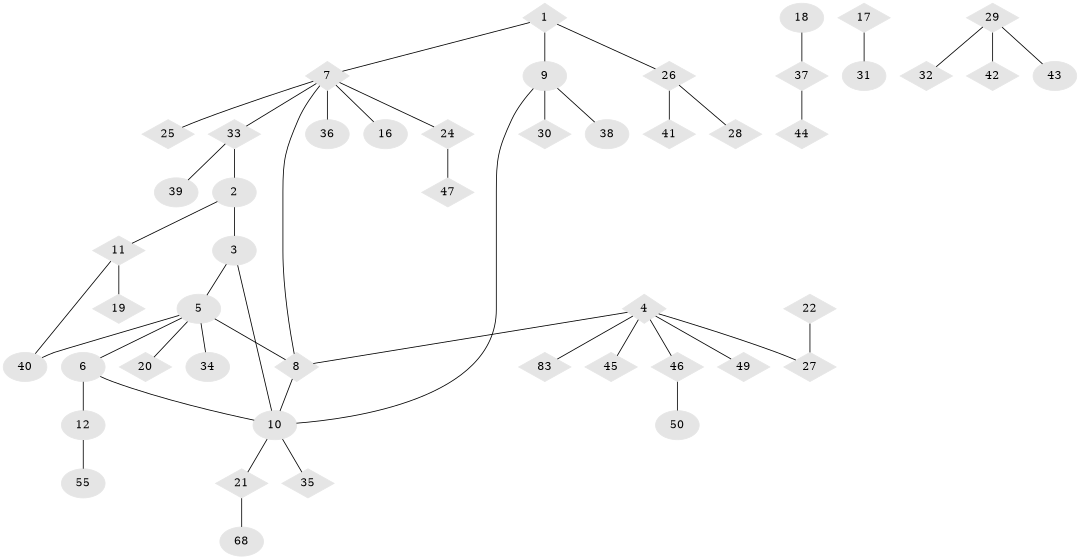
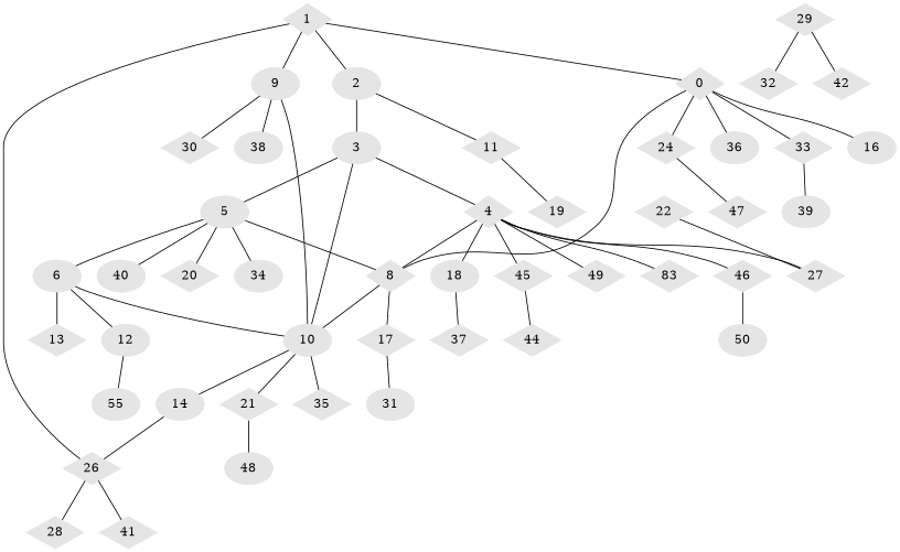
  graph {
    node [color=gray90 shape=diamond style=filled]
    2 [shape=ellipse]
    1
-   7
+   7 [label=0]
    9 [shape=ellipse]
    26
    3 [shape=ellipse]
    11
    6 [shape=ellipse]
    10 [shape=ellipse]
    12 [shape=ellipse]
+   13
    8
    16 [shape=ellipse]
    24
-   25
    33
    36 [shape=ellipse]
    30
    38 [shape=ellipse]
    28
    41
    4
    5 [shape=ellipse]
    40 [shape=ellipse]
    19
    18 [shape=ellipse]
    n27 [label=83]
    45
    46
    49
    27
    20
    34 [shape=ellipse]
+   14 [shape=ellipse]
    21
    35
    17
    37
    22
    50 [shape=ellipse]
    n41 [label=55 shape=ellipse]
    47
    39 [shape=ellipse]
    31 [shape=ellipse]
-   48 [shape=ellipse label=68]
+   48 [shape=ellipse]
    29
    32
    42
-   43 [shape=ellipse]
    44
    2 -- 3
    2 -- 11
-   33 -- 2
+   1 -- 2
    1 -- 7
    1 -- 9
    1 -- 26
    7 -- 8
    7 -- 16
    7 -- 24
-   7 -- 25
    7 -- 33
    7 -- 36
    9 -- 10
    9 -- 30
    9 -- 38
    26 -- 28
    26 -- 41
    3 -- 10
+   3 -- 4
    3 -- 5
-   11 -- 40
    11 -- 19
    6 -- 10
    6 -- 12
+   6 -- 13
+   10 -- 14
    10 -- 21
    10 -- 35
    12 -- n41
    8 -- 10
+   8 -- 17
    24 -- 47
    33 -- 39
    4 -- 8
+   4 -- 18
    4 -- n27
    4 -- 45
    4 -- 46
    4 -- 49
    4 -- 27
    5 -- 6
    5 -- 8
    5 -- 40
    5 -- 20
    5 -- 34
    18 -- 37
    46 -- 50
+   14 -- 26
    21 -- 48
    17 -- 31
-   37 -- 44
+   45 -- 44
    22 -- 27
    29 -- 32
    29 -- 42
-   29 -- 43
  }
